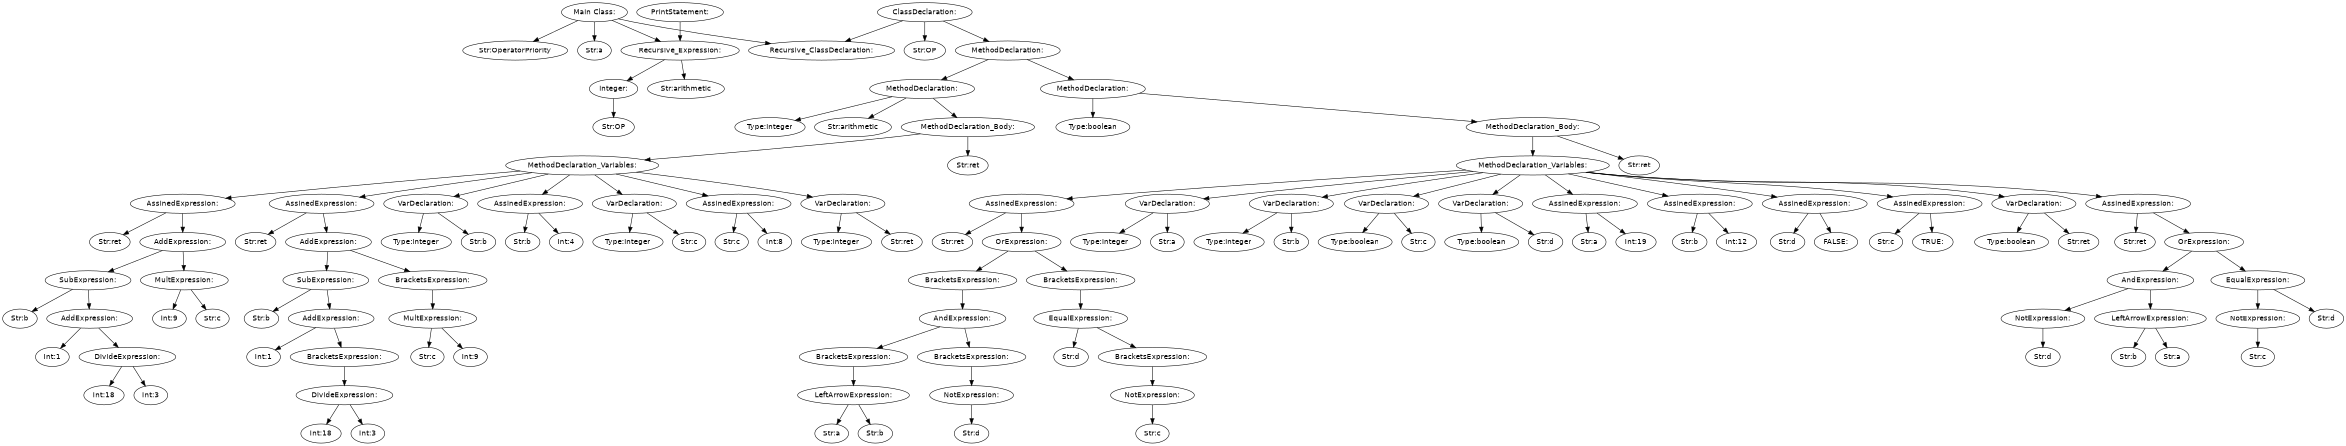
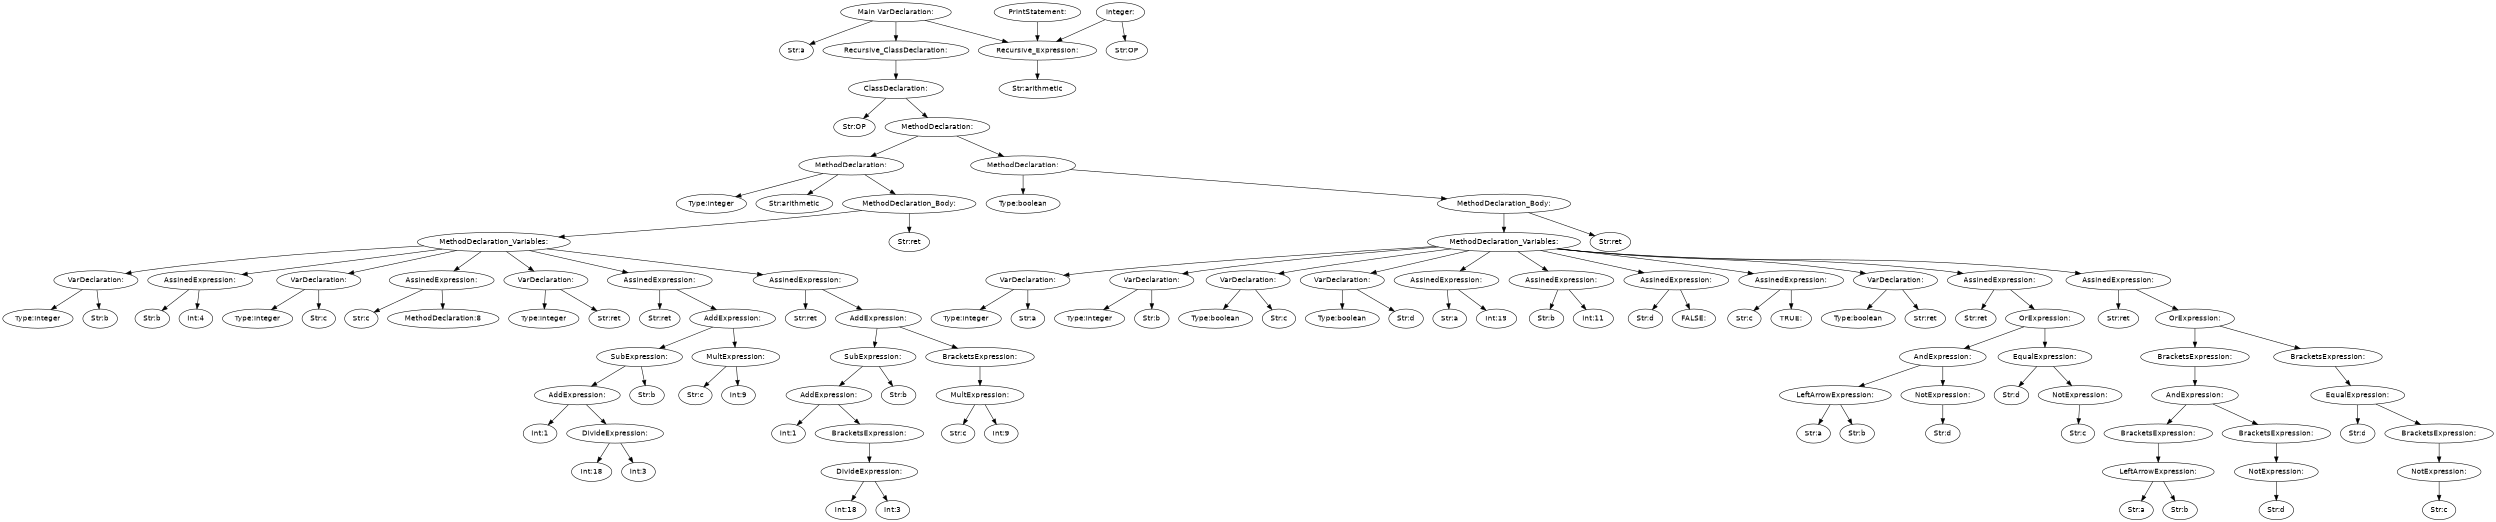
  digraph {
    fontname="DejaVu Sans"
    node [fontname="DejaVu Sans"]
    edge [fontname="DejaVu Sans"]
-   n1 [label="Main Class:"]
-   n2 [label="Str:OperatorPriority"]
+   n1 [label="Main VarDeclaration:"]
    n3 [label="Str:a"]
    n4 [label="Recursive_ClassDeclaration:"]
    n5 [label="Recursive_Expression:"]
    n6 [label="PrintStatement:"]
    n7 [label="ClassDeclaration:"]
    n8 [label="integer:"]
    n9 [label="Str:arithmetic"]
    n10 [label="Str:OP"]
    n11 [label="Str:OP"]
    n12 [label="MethodDeclaration:"]
    n13 [label="MethodDeclaration:"]
    n14 [label="MethodDeclaration:"]
    n15 [label="Type:integer"]
    n16 [label="Str:arithmetic"]
    n17 [label="MethodDeclaration_Body:"]
    n18 [label="Type:boolean"]
    n19 [label="MethodDeclaration_Body:"]
    n20 [label="MethodDeclaration_Variables:"]
    n21 [label="Str:ret"]
    n22 [label="VarDeclaration:"]
    n23 [label="AssinedExpression:"]
    n24 [label="VarDeclaration:"]
    n25 [label="AssinedExpression:"]
    n26 [label="VarDeclaration:"]
    n27 [label="AssinedExpression:"]
    n28 [label="AssinedExpression:"]
    n29 [label="Type:integer"]
    n30 [label="Str:b"]
    n31 [label="Str:b"]
    n32 [label="Int:4"]
    n33 [label="Type:integer"]
    n34 [label="Str:c"]
    n35 [label="Str:c"]
-   n36 [label="Int:8"]
+   n36 [label="MethodDeclaration:8"]
    n37 [label="Type:integer"]
    n38 [label="Str:ret"]
    n39 [label="Str:ret"]
    n40 [label="AddExpression:"]
    n41 [label="Str:ret"]
    n42 [label="AddExpression:"]
    n43 [label="SubExpression:"]
    n44 [label="MultExpression:"]
    n45 [label="AddExpression:"]
    n46 [label="Str:b"]
    n47 [label="Str:c"]
    n48 [label="Int:9"]
    n49 [label="Int:1"]
    n50 [label="DivideExpression:"]
    n51 [label="Int:18"]
    n52 [label="Int:3"]
    n53 [label="SubExpression:"]
    n54 [label="BracketsExpression:"]
    n55 [label="AddExpression:"]
    n56 [label="Str:b"]
    n57 [label="MultExpression:"]
    n58 [label="Int:1"]
    n59 [label="BracketsExpression:"]
    n60 [label="DivideExpression:"]
    n61 [label="Int:18"]
    n62 [label="Int:3"]
    n63 [label="Str:c"]
    n64 [label="Int:9"]
    n65 [label="MethodDeclaration_Variables:"]
    n66 [label="Str:ret"]
    n67 [label="VarDeclaration:"]
    n68 [label="VarDeclaration:"]
    n69 [label="VarDeclaration:"]
    n70 [label="VarDeclaration:"]
    n71 [label="AssinedExpression:"]
    n72 [label="AssinedExpression:"]
    n73 [label="AssinedExpression:"]
    n74 [label="AssinedExpression:"]
    n75 [label="VarDeclaration:"]
    n76 [label="AssinedExpression:"]
    n77 [label="AssinedExpression:"]
    n78 [label="Type:integer"]
    n79 [label="Str:a"]
    n80 [label="Type:integer"]
    n81 [label="Str:b"]
    n82 [label="Type:boolean"]
    n83 [label="Str:c"]
    n84 [label="Type:boolean"]
    n85 [label="Str:d"]
    n86 [label="Str:a"]
    n87 [label="Int:19"]
    n88 [label="Str:b"]
-   n89 [label="Int:12"]
+   n89 [label="Int:11"]
    n90 [label="Str:d"]
    n91 [label="FALSE:"]
    n92 [label="Str:c"]
    n93 [label="TRUE:"]
    n94 [label="Type:boolean"]
    n95 [label="Str:ret"]
    n96 [label="Str:ret"]
    n97 [label="OrExpression:"]
    n98 [label="Str:ret"]
    n99 [label="OrExpression:"]
    n100 [label="AndExpression:"]
    n101 [label="EqualExpression:"]
    n102 [label="LeftArrowExpression:"]
    n103 [label="NotExpression:"]
    n104 [label="Str:d"]
    n105 [label="NotExpression:"]
    n106 [label="Str:a"]
    n107 [label="Str:b"]
    n108 [label="Str:d"]
    n109 [label="Str:c"]
    n110 [label="BracketsExpression:"]
    n111 [label="BracketsExpression:"]
    n112 [label="AndExpression:"]
    n113 [label="EqualExpression:"]
    n114 [label="BracketsExpression:"]
    n115 [label="BracketsExpression:"]
    n116 [label="LeftArrowExpression:"]
    n117 [label="NotExpression:"]
    n118 [label="Str:a"]
    n119 [label="Str:b"]
    n120 [label="Str:d"]
    n121 [label="Str:d"]
    n122 [label="BracketsExpression:"]
    n123 [label="NotExpression:"]
    n124 [label="Str:c"]
-   n1 -> n2
    n1 -> n3
    n1 -> n4
    n1 -> n5
-   n7 -> n4
-   n5 -> n8
+   n4 -> n7
+   n8 -> n5
    n5 -> n9
    n6 -> n5
    n7 -> n11
    n7 -> n12
    n8 -> n10
    n12 -> n13
    n12 -> n14
    n13 -> n15
    n13 -> n16
    n13 -> n17
    n14 -> n18
    n14 -> n19
    n17 -> n20
    n17 -> n21
    n19 -> n65
    n19 -> n66
    n20 -> n22
    n20 -> n23
    n20 -> n24
    n20 -> n25
    n20 -> n26
    n20 -> n27
    n20 -> n28
    n22 -> n29
    n22 -> n30
    n23 -> n31
    n23 -> n32
    n24 -> n33
    n24 -> n34
    n25 -> n35
    n25 -> n36
    n26 -> n37
    n26 -> n38
    n27 -> n39
    n27 -> n40
    n28 -> n41
    n28 -> n42
    n40 -> n43
    n40 -> n44
    n42 -> n53
    n42 -> n54
    n43 -> n45
    n43 -> n46
    n44 -> n47
    n44 -> n48
    n45 -> n49
    n45 -> n50
    n50 -> n51
    n50 -> n52
    n53 -> n55
    n53 -> n56
    n54 -> n57
    n55 -> n58
    n55 -> n59
    n57 -> n63
    n57 -> n64
    n59 -> n60
    n60 -> n61
    n60 -> n62
    n65 -> n67
    n65 -> n68
    n65 -> n69
    n65 -> n70
    n65 -> n71
    n65 -> n72
    n65 -> n73
    n65 -> n74
    n65 -> n75
    n65 -> n76
    n65 -> n77
    n67 -> n78
    n67 -> n79
    n68 -> n80
    n68 -> n81
    n69 -> n82
    n69 -> n83
    n70 -> n84
    n70 -> n85
    n71 -> n86
    n71 -> n87
    n72 -> n88
    n72 -> n89
    n73 -> n90
    n73 -> n91
    n74 -> n92
    n74 -> n93
    n75 -> n94
    n75 -> n95
    n76 -> n96
    n76 -> n97
    n77 -> n98
    n77 -> n99
    n97 -> n100
    n97 -> n101
    n99 -> n110
    n99 -> n111
    n100 -> n102
    n100 -> n103
    n101 -> n104
    n101 -> n105
    n102 -> n106
    n102 -> n107
    n103 -> n108
    n105 -> n109
    n110 -> n112
    n111 -> n113
    n112 -> n114
    n112 -> n115
    n113 -> n121
    n113 -> n122
    n114 -> n116
    n115 -> n117
    n116 -> n118
    n116 -> n119
    n117 -> n120
    n122 -> n123
    n123 -> n124
  }
